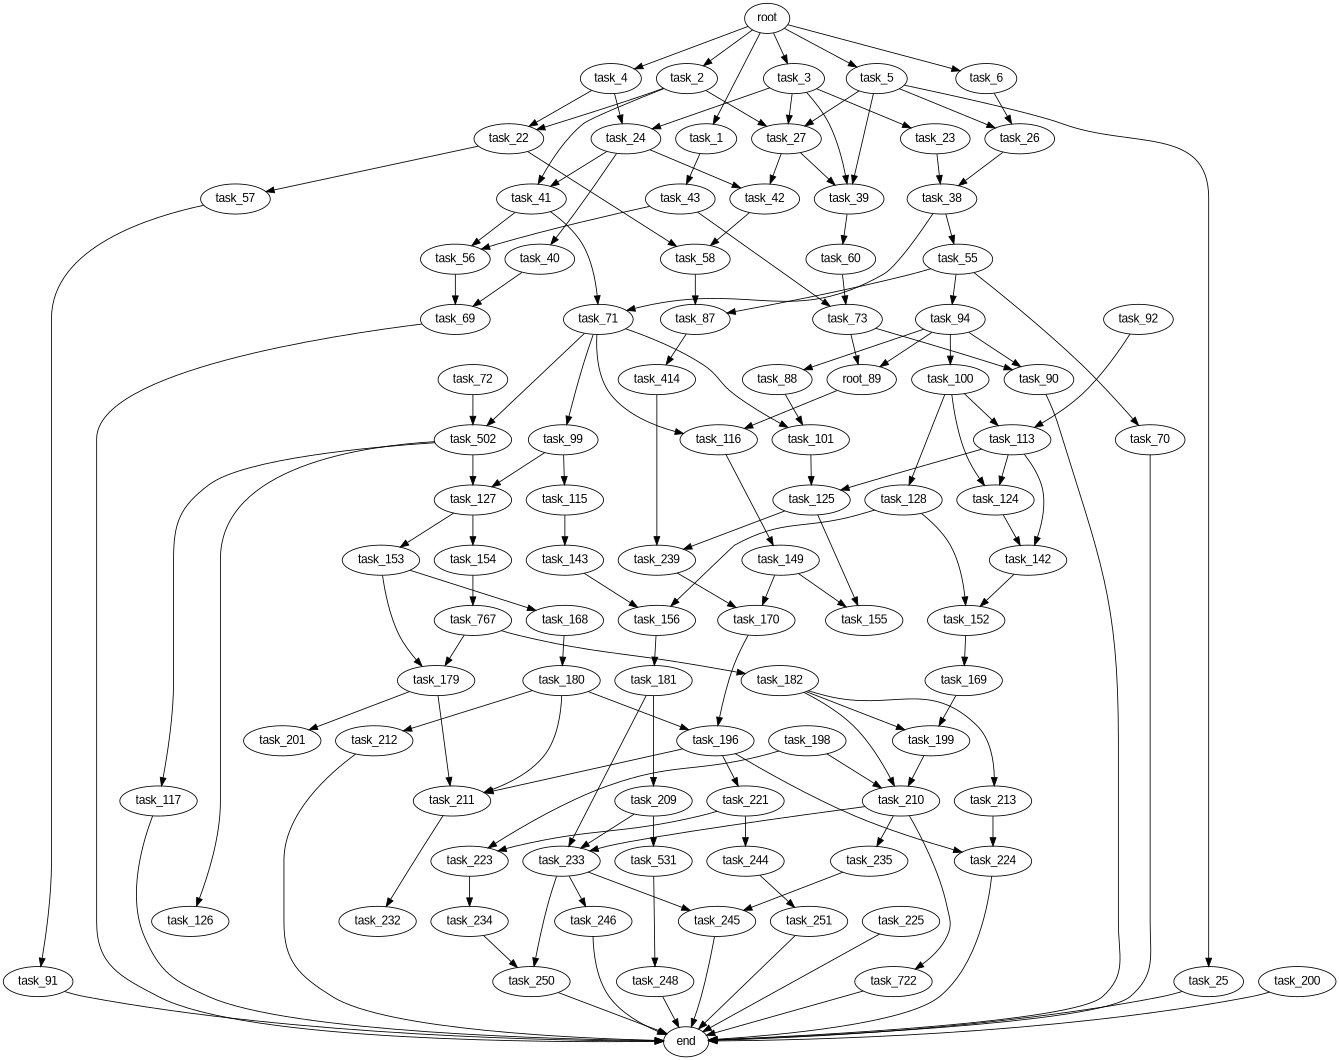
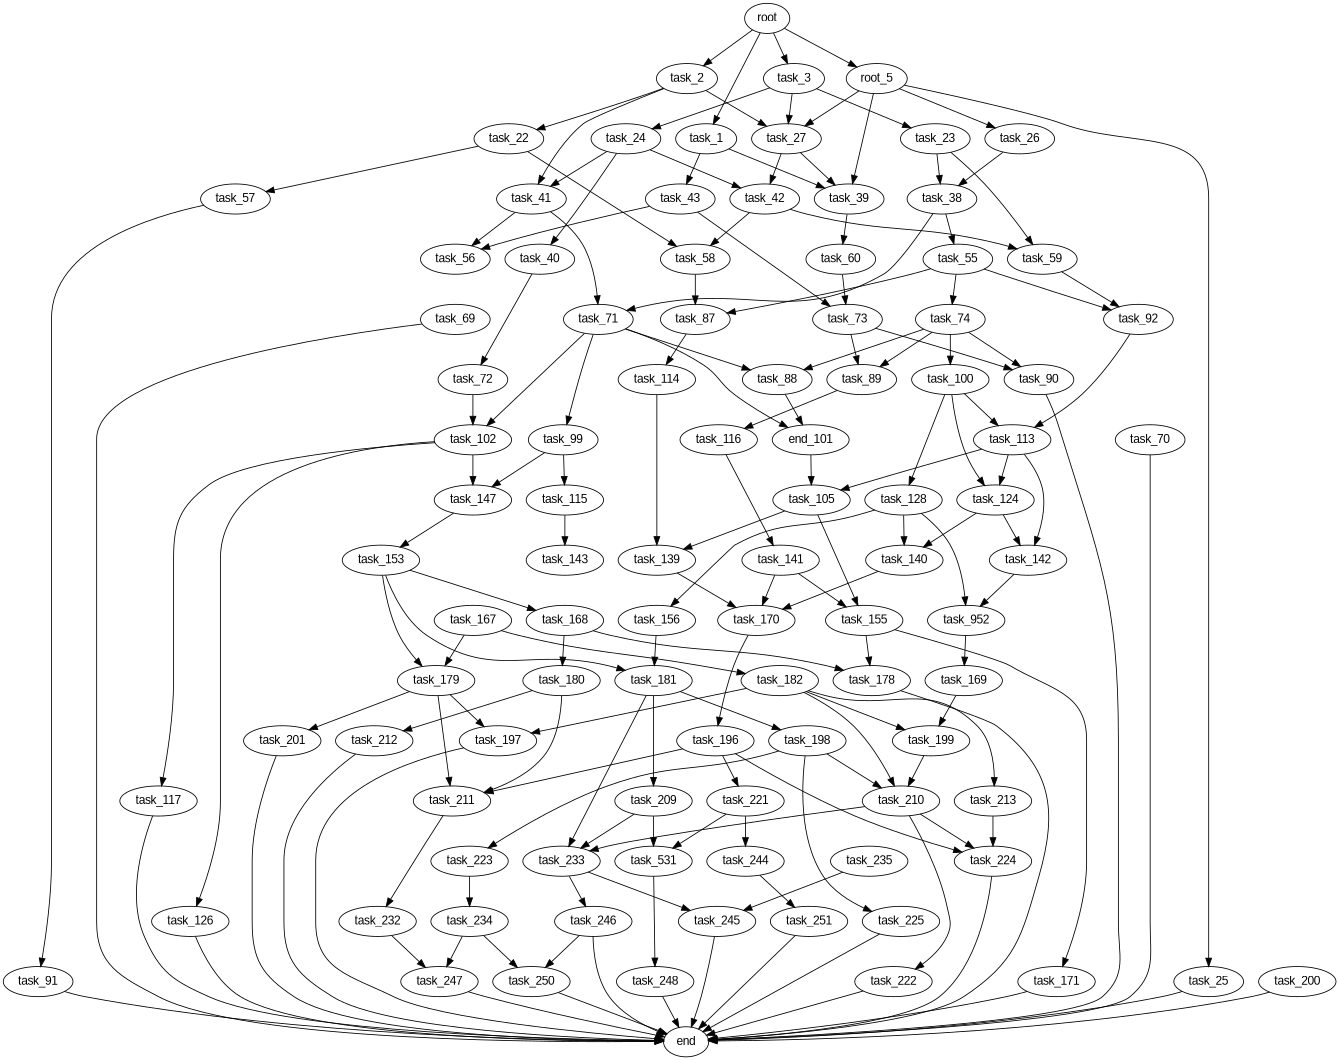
  digraph {
    fontname="Liberation Sans"
    node [fontname="Liberation Sans"]
    edge [fontname="Liberation Sans"]
    root
    task_1
    task_2
    task_3
-   task_4
-   task_5
-   task_6
+   task_5 [label=root_5]
    task_43
    task_22
    task_27
    task_41
    task_23
    task_24
    task_39
    task_25
    task_26
    task_56
    task_73
    task_57
    task_58
    task_42
    task_71
    task_38
+   task_59
    task_40
    task_60
    end
    task_91
    task_87
    task_55
    task_92
    task_72
    task_70
-   task_74 [label=task_94]
+   task_74
    task_88
    task_99
-   task_101
-   task_102 [label=task_502]
+   task_101 [label=end_101]
+   task_102
    task_69
-   task_89 [label=root_89]
+   task_89
    task_90
    task_100
-   task_114 [label=task_414]
+   task_114
    task_113
    task_115
-   task_127
-   task_125
+   task_127 [label=task_147]
+   task_125 [label=task_105]
    task_117
    task_126
    task_116
    task_124
    task_128
-   task_139 [label=task_239]
-   task_141 [label=task_149]
+   task_139
+   task_141
    task_142
    task_143
    task_153
-   task_154
-   task_152
+   task_140
+   task_152 [label=task_952]
    task_156
    task_155
    task_170
+   task_171
+   task_178
    task_168
    task_179
    task_181
-   task_167 [label=task_767]
+   task_167
    task_169
    task_196
    task_180
    task_211
    task_212
    task_199
+   task_197
    task_201
    task_198
    task_209
    task_233
    task_182
    task_210
    task_213
    task_221
    task_224
    task_232
    task_223
    task_225
    task_200
    n90 [label=task_531]
-   task_222 [label=task_722]
+   task_222
    task_235
    task_244
    task_234
    task_248
    task_245
    task_246
    task_250
+   task_247
    task_251
    root -> task_1
    root -> task_2
    root -> task_3
-   root -> task_4
    root -> task_5
-   root -> task_6
    task_1 -> task_43
    task_2 -> task_22
    task_2 -> task_27
    task_2 -> task_41
    task_3 -> task_27
    task_3 -> task_23
    task_3 -> task_24
-   task_3 -> task_39
-   task_4 -> task_22
-   task_4 -> task_24
+   task_1 -> task_39
    task_5 -> task_27
    task_5 -> task_39
    task_5 -> task_25
    task_5 -> task_26
-   task_6 -> task_26
    task_43 -> task_56
    task_43 -> task_73
    task_22 -> task_57
    task_22 -> task_58
    task_27 -> task_39
    task_27 -> task_42
    task_41 -> task_56
    task_41 -> task_71
    task_23 -> task_38
+   task_23 -> task_59
    task_24 -> task_41
    task_24 -> task_42
    task_24 -> task_40
    task_39 -> task_60
    task_25 -> end
    task_26 -> task_38
-   task_56 -> task_69
    task_73 -> task_89
    task_73 -> task_90
    task_57 -> task_91
    task_58 -> task_87
    task_42 -> task_58
-   task_71 -> task_116
+   task_42 -> task_59
+   task_71 -> task_88
    task_71 -> task_99
    task_71 -> task_101
    task_71 -> task_102
    task_38 -> task_71
    task_38 -> task_55
-   task_40 -> task_69
+   task_59 -> task_92
+   task_40 -> task_72
    task_60 -> task_73
    task_91 -> end
    task_87 -> task_114
    task_55 -> task_87
-   task_55 -> task_70
+   task_55 -> task_92
    task_55 -> task_74
    task_92 -> task_113
    task_72 -> task_102
    task_70 -> end
    task_74 -> task_88
    task_74 -> task_89
    task_74 -> task_90
    task_74 -> task_100
    task_88 -> task_101
    task_99 -> task_115
    task_99 -> task_127
    task_101 -> task_125
    task_102 -> task_127
    task_102 -> task_117
    task_102 -> task_126
    task_69 -> end
    task_89 -> task_116
    task_90 -> end
    task_100 -> task_113
    task_100 -> task_124
    task_100 -> task_128
    task_114 -> task_139
    task_113 -> task_125
    task_113 -> task_124
    task_113 -> task_142
    task_115 -> task_143
    task_127 -> task_153
-   task_127 -> task_154
    task_125 -> task_139
    task_125 -> task_155
    task_117 -> end
+   task_126 -> end
    task_116 -> task_141
    task_124 -> task_142
+   task_124 -> task_140
+   task_128 -> task_140
    task_128 -> task_152
    task_128 -> task_156
    task_139 -> task_170
    task_141 -> task_155
    task_141 -> task_170
    task_142 -> task_152
-   task_143 -> task_156
    task_153 -> task_168
    task_153 -> task_179
-   task_154 -> task_167
+   task_153 -> task_181
+   task_140 -> task_170
    task_152 -> task_169
    task_156 -> task_181
+   task_155 -> task_171
+   task_155 -> task_178
    task_170 -> task_196
+   task_171 -> end
+   task_178 -> end
+   task_168 -> task_178
    task_168 -> task_180
    task_179 -> task_211
+   task_179 -> task_197
    task_179 -> task_201
+   task_181 -> task_198
    task_181 -> task_209
    task_181 -> task_233
    task_167 -> task_179
    task_167 -> task_182
    task_169 -> task_199
    task_196 -> task_211
    task_196 -> task_221
    task_196 -> task_224
-   task_180 -> task_196
    task_180 -> task_211
    task_180 -> task_212
    task_211 -> task_232
    task_212 -> end
    task_199 -> task_210
+   task_197 -> end
+   task_201 -> end
    task_198 -> task_210
    task_198 -> task_223
+   task_198 -> task_225
    task_209 -> task_233
    task_209 -> n90
    task_233 -> task_245
    task_233 -> task_246
-   task_233 -> task_250
+   task_246 -> task_250
    task_182 -> task_199
+   task_182 -> task_197
    task_182 -> task_210
    task_182 -> task_213
    task_210 -> task_233
    task_210 -> task_222
-   task_210 -> task_235
+   task_210 -> task_224
    task_213 -> task_224
-   task_221 -> task_223
+   task_221 -> n90
    task_221 -> task_244
    task_224 -> end
+   task_232 -> task_247
    task_223 -> task_234
    task_225 -> end
    task_200 -> end
    n90 -> task_248
    task_222 -> end
    task_235 -> task_245
    task_244 -> task_251
    task_234 -> task_250
+   task_234 -> task_247
    task_248 -> end
    task_245 -> end
    task_246 -> end
    task_250 -> end
+   task_247 -> end
    task_251 -> end
  }
